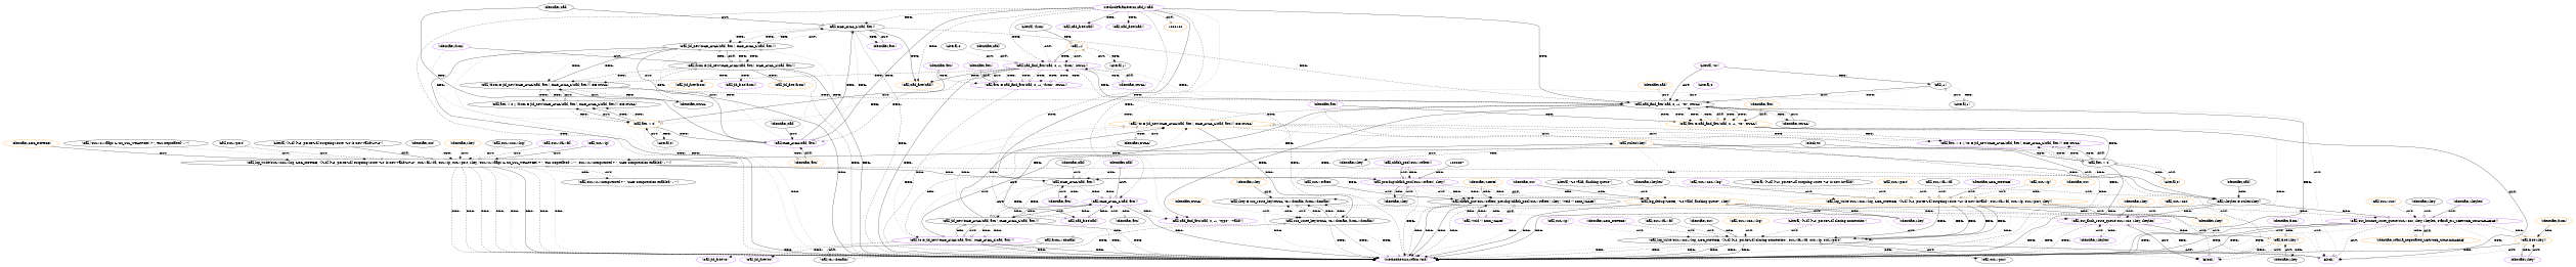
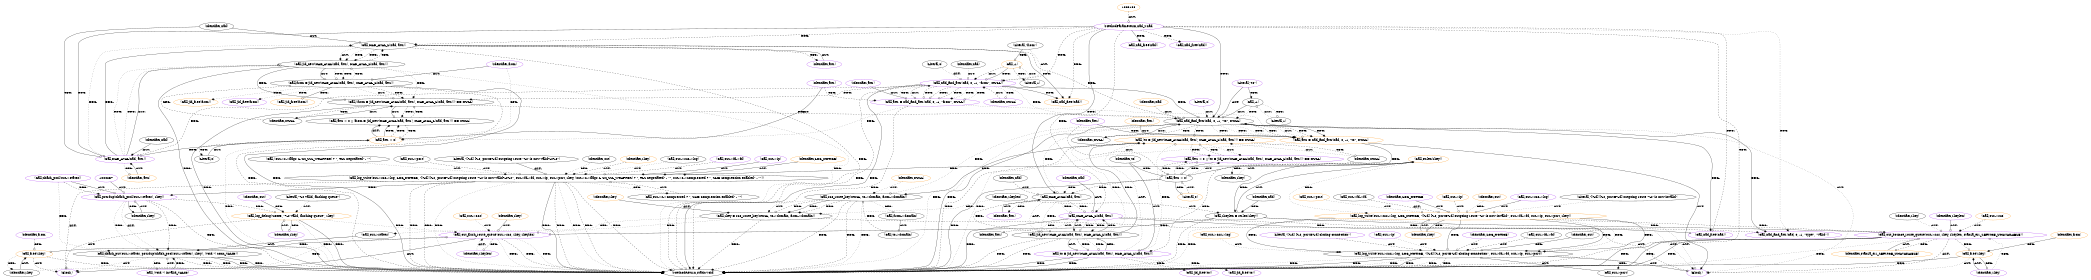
  digraph {
    node [color=black]
    edge [arrowhead=odot style=solid]
    n1 [color=darkorange label="(Call,strlen(rkey))"]
    n2 [label="(Call,rkeylen = strlen(rkey))"]
    n3 [label="(Call,log_write(out->s2s->log, LOG_NOTICE, \"[%d] [%s, port=%d] outgoing route '%s' is now valid%s%s\", out->fd->fd, out->ip, out->port, rkey, (out->s->flags & SX_SSL_WRAPPER) ? \", TLS negotiated\" : \"\", out->s->compressed ? \", ZLIB compression enabled\" : \"\"))"]
    n4 [color=darkorange label="(Call,log_write(out->s2s->log, LOG_NOTICE, \"[%d] [%s, port=%d] outgoing route '%s' is now invalid\", out->fd->fd, out->ip, out->port, rkey))"]
    n5 [label="(Identifier,rkey)"]
    n6 [color=purple label="(Block,)"]
-   n7 [color=purple label="(MethodReturn,static void)"]
+   n7 [label="(MethodReturn,static void)"]
    n8 [color=purple label="(Call,out_flush_route_queue(out->s2s, rkey, rkeylen))"]
    n9 [color=purple label="(Call,out_bounce_route_queue(out->s2s, rkey, rkeylen, stanza_err_SERVICE_UNAVAILABLE))"]
    n10 [color=purple label="(Block,)"]
    n11 [color=purple label="(Call,pstrdup(xhash_pool(out->states), rkey))"]
    n12 [label="(Call,out->s->compressed ? \", ZLIB compression enabled\" : \"\")"]
    n13 [label="(Call,log_write(out->s2s->log, LOG_NOTICE, \"[%d] [%s, port=%d] closing connection\", out->fd->fd, out->ip, out->port))"]
    n14 [color=darkorange label="(Identifier,rkey)"]
    n15 [label="(Call,rkey = s2s_route_key(NULL, to->domain, from->domain))"]
    n16 [label="(Call,s2s_route_key(NULL, to->domain, from->domain))"]
    n17 [label="(Call,from->domain)"]
    n18 [label="(Call,to->domain)"]
    n19 [label="(Call,nad_find_attr(nad, 0, -1, \"to\", NULL))"]
    n20 [color=darkorange label="(Call,(to = jid_new(NAD_AVAL(nad, attr), NAD_AVAL_L(nad, attr))) == NULL)"]
    n21 [label="(Call,NAD_AVAL(nad, attr))"]
    n22 [color=darkorange label="(Call,attr = nad_find_attr(nad, 0, -1, \"to\", NULL))"]
    n23 [color=purple label="(Call,nad_free(nad))"]
    n24 [label="(Identifier,NULL)"]
    n25 [color=purple label="(Call,nad_find_attr(nad, 0, -1, \"type\", \"valid\"))"]
    n26 [color=purple label="(Call,attr < 0 || (to = jid_new(NAD_AVAL(nad, attr), NAD_AVAL_L(nad, attr))) == NULL)"]
    n27 [label="(Identifier,NULL)"]
    n28 [color=purple label="(Call,NAD_AVAL_L(nad, attr))"]
    n29 [label="(Call,jid_new(NAD_AVAL(nad, attr), NAD_AVAL_L(nad, attr)))"]
    n30 [color=purple label="(Identifier,attr)"]
    n31 [label="(Call,attr < 0)"]
    n32 [label="(Call,NAD_AVAL_L(nad, attr))"]
    n33 [label="(Call,jid_new(NAD_AVAL(nad, attr), NAD_AVAL_L(nad, attr)))"]
    n34 [color=purple label="(Identifier,attr)"]
    n35 [color=darkorange label="(Call,nad_free(nad))"]
    n36 [label="(Call,(from = jid_new(NAD_AVAL(nad, attr), NAD_AVAL_L(nad, attr))) == NULL)"]
    n37 [label="(Call,from = jid_new(NAD_AVAL(nad, attr), NAD_AVAL_L(nad, attr)))"]
    n38 [color=purple label="(Call,NAD_AVAL(nad, attr))"]
    n39 [color=darkorange label="(Identifier,attr)"]
    n40 [color=purple label="(Call,nad_find_attr(nad, 0, -1, \"from\", NULL))"]
    n41 [color=purple label="(Call,attr = nad_find_attr(nad, 0, -1, \"from\", NULL))"]
    n42 [color=purple label="(Identifier,NULL)"]
    n43 [color=darkorange label="(Call,attr < 0)"]
    n44 [label="(Call,attr < 0 || (from = jid_new(NAD_AVAL(nad, attr), NAD_AVAL_L(nad, attr))) == NULL)"]
    n45 [label="(Identifier,NULL)"]
    n46 [color=purple label="(MethodParameterIn,nad_t nad)"]
    n47 [color=purple label="(Call,nad_free(nad))"]
    n48 [color=purple label="(Call,nad_free(nad))"]
    1000108 [color=darkorange]
    n50 [label="(Identifier,attr)"]
    n51 [color=darkorange label="(Call,-1)"]
    n52 [label="(Literal,1)"]
    n53 [label="(Literal,0)"]
    n54 [label="(Call,-1)"]
    n55 [label="(Literal,1)"]
    n56 [color=darkorange label="(Call,jid_free(from))"]
    n57 [color=purple label="(Call,jid_free(from))"]
    n58 [color=darkorange label="(Call,jid_free(from))"]
    n59 [color=purple label="(Call,to = jid_new(NAD_AVAL(nad, attr), NAD_AVAL_L(nad, attr)))"]
    n60 [color=purple label="(Call,jid_free(to))"]
    n61 [color=purple label="(Call,jid_free(to))"]
    n62 [color=darkorange label="(Literal,0)"]
    n63 [color=darkorange label="(Call,free(rkey))"]
    n64 [color=purple label="(Identifier,rkeylen)"]
    n65 [color=darkorange label="(Call,free(rkey))"]
-   n66 [color=darkorange label="(Identifier,stanza_negotiated_SERVICE_UNAVAILABLE)"]
+   n66 [color=darkorange label="(Identifier,stanza_err_SERVICE_UNAVAILABLE)"]
    n67 [label="(Identifier,rkey)"]
    n68 [color=purple label="(Identifier,rkey)"]
    n69 [label="(Call,xhash_put(out->states, pstrdup(xhash_pool(out->states), rkey), (void *) conn_VALID))"]
    n70 [color=darkorange label="(Call,log_debug(ZONE, \"%s valid, flushing queue\", rkey))"]
    n71 [label="(Identifier,rkey)"]
-   n72 [color=purple label="(Call,(void *) conn_VALID)"]
+   n72 [color=purple label="(Call,(void *) invalid_VALID)"]
    n73 [color=purple label="(Identifier,rkey)"]
    n74 [label="(Call,out->port)"]
    n75 [color=purple label="(Literal,\"[%d] [%s, port=%d] closing connection\")"]
    n76 [color=darkorange label="(Identifier,rkey)"]
    n77 [label="(Identifier,nad)"]
    n78 [label="(Literal,\"%s valid, flushing queue\")"]
    n79 [color=darkorange label="(Identifier,LOG_NOTICE)"]
    n80 [color=purple label="(Identifier,out)"]
    n81 [color=darkorange label="(Call,out->s2s)"]
    n82 [color=purple label="(Call,out->s2s->log)"]
    n83 [color=purple label="(Identifier,attr)"]
    n84 [color=darkorange label="(Identifier,NULL)"]
    n85 [color=darkorange label="(Identifier,from)"]
    n86 [color=darkorange label="(Identifier,nad)"]
    n87 [color=purple label="(Identifier,from)"]
    n88 [label="(Call,(out->s->flags & SX_SSL_WRAPPER) ? \", TLS negotiated\" : \"\")"]
    n89 [label="(Call,out->port)"]
    n90 [color=purple label="(Literal,\"to\")"]
-   n91 [label="(Block,to)"]
-   n92 [color=darkorange label="(Identifier,ZONE)"]
+   n91 [label="(Identifier,to)"]
    n93 [color=purple label="(Call,out->ip)"]
    n94 [label="(Literal,\"[%d] [%s, port=%d] outgoing route '%s' is now invalid\")"]
    n95 [label="(Identifier,rkeylen)"]
    n96 [label="(Literal,0)"]
    n97 [label="(Literal,\"[%d] [%s, port=%d] outgoing route '%s' is now valid%s%s\")"]
    n98 [label="(Identifier,out)"]
    n99 [color=purple label="(Identifier,nad)"]
    n100 [color=purple label="(Call,xhash_pool(out->states))"]
    n101 [color=purple label="(Identifier,LOG_NOTICE)"]
    n102 [color=darkorange label="(Identifier,attr)"]
    n103 [color=darkorange label="(Identifier,rkey)"]
    n104 [label="(Call,out->fd->fd)"]
    n105 [label="(Call,out->s2s->log)"]
    n106 [label="(Call,out->states)"]
    n107 [color=darkorange label="(Identifier,rkey)"]
    n108 [label="(Identifier,nad)"]
    n109 [label="(Literal,\"from\")"]
    n110 [color=darkorange label="(Call,out->port)"]
    n111 [label="(Identifier,nad)"]
    n112 [color=purple label="(Identifier,attr)"]
    n113 [label="(Call,out->fd->fd)"]
    n114 [label="(Identifier,out)"]
    n115 [label="(Identifier,rkey)"]
    n116 [color=purple label="(Identifier,LOG_NOTICE)"]
    n117 [color=purple label="(Identifier,attr)"]
    n118 [color=purple label="(Call,out->fd->fd)"]
    n119 [label="(Identifier,nad)"]
    n120 [color=darkorange label="(Call,out->s2s->log)"]
    n121 [color=darkorange label="(Call,out->ip)"]
    n122 [color=purple label="(Identifier,from)"]
    n123 [color=purple label="(Call,out->ip)"]
    n124 [color=purple label="(Literal,0)"]
    n125 [color=darkorange label="(Identifier,out)"]
    n126 [color=purple label="(Identifier,rkeylen)"]
    n127 [label="(Identifier,nad)"]
    n128 [color=darkorange label="(Call,out->s2s)"]
-   1000257
+   1000257 [color=purple]
    n1 -> n2 [label="AST: "]
    n1 -> n2 [arrowhead=diamond label="DDG: "]
    n1 -> n3 [arrowhead=diamond label="DDG: "]
    n1 -> n4 [arrowhead=diamond label="DDG: " style=dotted]
    n1 -> n5 [arrowhead=diamond label="CFG: " style=dashed]
    n2 -> n6 [arrowhead=diamond label="AST: " style=dotted]
-   n2 -> n7 [label="DDG: "]
+   n2 -> n7 [label="DDG: " style=dashed]
    n2 -> n8 [label="DDG: "]
    n2 -> n9 [label="DDG: "]
    n3 -> n7 [arrowhead=diamond label="DDG: " style=dashed]
    n3 -> n7 [arrowhead=diamond label="DDG: " style=dashed]
    n3 -> n7 [label="DDG: " style=dashed]
    n3 -> n7 [label="DDG: " style=dashed]
    n3 -> n7 [label="DDG: " style=dotted]
    n3 -> n7 [label="DDG: "]
    n3 -> n7 [label="DDG: " style=dashed]
    n3 -> n7 [arrowhead=diamond label="DDG: " style=dotted]
    n3 -> n10 [label="AST: " style=dashed]
    n3 -> n11 [arrowhead=diamond label="DDG: "]
    n3 -> n12 [arrowhead=diamond label="CFG: " style=dotted]
    n4 -> n6 [label="AST: " style=dotted]
    n4 -> n7 [arrowhead=diamond label="DDG: " style=dotted]
    n4 -> n9 [arrowhead=diamond label="DDG: " style=dashed]
    n4 -> n13 [arrowhead=diamond label="DDG: "]
    n4 -> n13 [arrowhead=diamond label="DDG: "]
    n4 -> n13 [label="DDG: "]
    n4 -> n13 [arrowhead=diamond label="DDG: "]
    n4 -> n13 [arrowhead=diamond label="DDG: " style=dotted]
    n4 -> n14 [label="CFG: "]
    n5 -> n1 [arrowhead=diamond label="AST: " style=dotted]
    n8 -> n7 [label="DDG: " style=dotted]
    n8 -> n7 [arrowhead=diamond label="DDG: " style=dotted]
    n8 -> n7 [label="DDG: " style=dashed]
    n8 -> n10 [arrowhead=diamond label="AST: "]
    n8 -> n63 [label="DDG: "]
    n8 -> n64 [label="CFG: " style=dashed]
    n9 -> n6 [label="AST: " style=dashed]
    n9 -> n7 [arrowhead=diamond label="DDG: "]
    n9 -> n7 [label="DDG: "]
    n9 -> n7 [label="DDG: "]
    n9 -> n7 [arrowhead=diamond label="DDG: " style=dotted]
    n9 -> n65 [label="DDG: " style=dashed]
    n9 -> n66 [label="CFG: " style=dashed]
-   n11 -> n7 [arrowhead=diamond label="DDG: " style=dashed]
+   n11 -> n7 [arrowhead=diamond label="CFG: " style=dashed]
    n11 -> n69 [arrowhead=diamond label="AST: " style=dotted]
    n11 -> n69 [arrowhead=diamond label="DDG: " style=dashed]
    n11 -> n69 [label="DDG: " style=dotted]
    n11 -> n70 [label="DDG: " style=dashed]
    n11 -> n71 [arrowhead=diamond label="CFG: "]
    n12 -> n3 [label="AST: " style=dashed]
    n13 -> n6 [label="AST: "]
    n13 -> n7 [arrowhead=diamond label="DDG: " style=dotted]
    n13 -> n7 [arrowhead=diamond label="DDG: " style=dashed]
    n13 -> n7 [arrowhead=diamond label="DDG: " style=dotted]
    n13 -> n7 [label="DDG: "]
    n13 -> n7 [label="DDG: " style=dotted]
    n13 -> n7 [arrowhead=diamond label="DDG: "]
    n13 -> n74 [arrowhead=diamond label="CFG: " style=dotted]
    n14 -> n4 [label="AST: "]
    n15 -> n6 [label="AST: " style=dashed]
-   n15 -> n7 [arrowhead=diamond label="DDG: " style=dotted]
+   n15 -> n7 [arrowhead=diamond label="DDG: " style=dashed]
    n15 -> n8 [label="DDG: " style=dotted]
-   n15 -> n16 [arrowhead=diamond label="CFG: " style=dotted]
+   n15 -> n106 [arrowhead=diamond label="CFG: " style=dotted]
    n16 -> n7 [arrowhead=diamond label="DDG: " style=dashed]
    n16 -> n7 [label="DDG: " style=dashed]
    n16 -> n7 [label="DDG: " style=dotted]
    n16 -> n15 [arrowhead=diamond label="AST: " style=dotted]
    n16 -> n15 [label="DDG: " style=dashed]
    n16 -> n15 [arrowhead=diamond label="DDG: "]
    n16 -> n15 [arrowhead=diamond label="DDG: " style=dashed]
    n16 -> n17 [label="CFG: " style=dotted]
    n17 -> n18 [label="AST: "]
    n18 -> n16 [label="DDG: " style=dashed]
    n19 -> n7 [label="DDG: "]
    n19 -> n7 [label="DDG: " style=dotted]
    n19 -> n16 [label="DDG: " style=dotted]
    n19 -> n20 [label="DDG: " style=dashed]
    n19 -> n21 [label="DDG: " style=dotted]
    n19 -> n22 [label="AST: " style=dotted]
    n19 -> n22 [arrowhead=diamond label="DDG: " style=dashed]
    n19 -> n22 [arrowhead=diamond label="DDG: "]
    n19 -> n22 [label="DDG: " style=dotted]
    n19 -> n22 [arrowhead=diamond label="DDG: " style=dotted]
    n19 -> n22 [arrowhead=diamond label="DDG: " style=dotted]
    n19 -> n23 [arrowhead=diamond label="DDG: "]
    n19 -> n24 [arrowhead=diamond label="CFG: " style=dashed]
    n19 -> n25 [arrowhead=diamond label="DDG: "]
    n20 -> n7 [arrowhead=diamond label="DDG: " style=dashed]
    n20 -> n16 [arrowhead=diamond label="DDG: "]
    n20 -> n26 [arrowhead=diamond label="AST: " style=dotted]
    n20 -> n26 [arrowhead=diamond label="DDG: " style=dashed]
    n20 -> n27 [label="CFG: " style=dashed]
    n21 -> n28 [label="DDG: " style=dashed]
    n21 -> n28 [label="DDG: " style=dotted]
    n21 -> n29 [label="AST: " style=dotted]
    n21 -> n29 [label="DDG: " style=dotted]
    n21 -> n29 [label="DDG: " style=dashed]
    n21 -> n30 [arrowhead=diamond label="CFG: " style=dotted]
    n22 -> n6 [arrowhead=diamond label="AST: "]
    n22 -> n7 [label="DDG: " style=dotted]
    n22 -> n19 [arrowhead=diamond label="CFG: " style=dashed]
    n22 -> n31 [label="DDG: "]
    n24 -> n19 [arrowhead=diamond label="AST: "]
    n26 -> n20 [label="CFG: " style=dashed]
    n26 -> n31 [label="CFG: "]
    n27 -> n20 [arrowhead=diamond label="AST: " style=dotted]
    n27 -> n59 [arrowhead=diamond label="CFG: " style=dashed]
    n28 -> n7 [label="DDG: "]
    n28 -> n23 [label="DDG: "]
    n28 -> n25 [arrowhead=diamond label="DDG: " style=dashed]
    n28 -> n29 [arrowhead=diamond label="AST: "]
    n28 -> n29 [label="DDG: " style=dashed]
    n28 -> n29 [arrowhead=diamond label="DDG: " style=dotted]
    n28 -> n50 [label="CFG: " style=dotted]
    n29 -> n7 [arrowhead=diamond label="DDG: " style=dashed]
    n29 -> n7 [arrowhead=diamond label="DDG: " style=dashed]
    n29 -> n20 [arrowhead=diamond label="DDG: "]
    n29 -> n20 [label="DDG: " style=dotted]
    n29 -> n28 [arrowhead=diamond label="CFG: "]
    n29 -> n59 [label="AST: "]
    n29 -> n59 [label="DDG: " style=dashed]
    n29 -> n59 [label="DDG: " style=dotted]
    n30 -> n21 [arrowhead=diamond label="AST: "]
    n31 -> n7 [label="DDG: "]
    n31 -> n21 [arrowhead=diamond label="DDG: " style=dashed]
    n31 -> n26 [arrowhead=diamond label="AST: " style=dotted]
    n31 -> n26 [arrowhead=diamond label="DDG: " style=dashed]
    n31 -> n26 [label="DDG: " style=dashed]
    n31 -> n62 [label="CFG: "]
    n32 -> n7 [label="DDG: " style=dashed]
    n32 -> n19 [label="DDG: " style=dashed]
    n32 -> n33 [arrowhead=diamond label="AST: " style=dotted]
    n32 -> n33 [arrowhead=diamond label="DDG: " style=dotted]
    n32 -> n33 [arrowhead=diamond label="DDG: " style=dashed]
    n32 -> n34 [arrowhead=diamond label="CFG: " style=dashed]
    n32 -> n35 [arrowhead=diamond label="DDG: "]
    n33 -> n7 [label="DDG: "]
    n33 -> n7 [label="DDG: " style=dotted]
    n33 -> n32 [arrowhead=diamond label="CFG: " style=dashed]
    n33 -> n36 [label="DDG: "]
    n33 -> n36 [arrowhead=diamond label="DDG: " style=dotted]
    n33 -> n37 [label="AST: "]
    n33 -> n37 [label="DDG: " style=dotted]
    n33 -> n37 [arrowhead=diamond label="DDG: " style=dotted]
    n34 -> n32 [label="AST: "]
    n36 -> n7 [arrowhead=diamond label="DDG: "]
    n36 -> n19 [label="DDG: " style=dashed]
    n36 -> n44 [label="AST: "]
    n36 -> n44 [arrowhead=diamond label="DDG: " style=dashed]
    n36 -> n45 [arrowhead=diamond label="CFG: " style=dashed]
    n37 -> n7 [label="DDG: " style=dashed]
    n37 -> n7 [label="DDG: "]
    n37 -> n33 [label="CFG: " style=dotted]
    n37 -> n36 [label="AST: " style=dotted]
    n37 -> n36 [arrowhead=diamond label="DDG: " style=dashed]
    n37 -> n56 [arrowhead=diamond label="DDG: " style=dotted]
    n37 -> n57 [arrowhead=diamond label="DDG: " style=dotted]
    n37 -> n58 [label="DDG: "]
    n38 -> n32 [arrowhead=diamond label="DDG: " style=dotted]
    n38 -> n32 [label="DDG: "]
    n38 -> n33 [label="AST: "]
    n38 -> n33 [label="DDG: " style=dotted]
    n38 -> n33 [label="DDG: " style=dotted]
    n38 -> n39 [label="CFG: " style=dotted]
    n39 -> n38 [arrowhead=diamond label="AST: "]
    n40 -> n7 [label="DDG: " style=dashed]
    n40 -> n7 [arrowhead=diamond label="DDG: "]
    n40 -> n19 [arrowhead=diamond label="DDG: " style=dotted]
    n40 -> n19 [label="DDG: "]
    n40 -> n35 [arrowhead=diamond label="DDG: "]
    n40 -> n36 [arrowhead=diamond label="DDG: " style=dashed]
    n40 -> n38 [label="DDG: " style=dashed]
    n40 -> n41 [label="AST: " style=dashed]
    n40 -> n41 [label="DDG: " style=dashed]
    n40 -> n41 [label="DDG: " style=dashed]
    n40 -> n41 [label="DDG: " style=dashed]
    n40 -> n41 [arrowhead=diamond label="DDG: " style=dotted]
    n40 -> n41 [label="DDG: " style=dotted]
    n40 -> n42 [label="CFG: " style=dotted]
    n41 -> n6 [label="AST: " style=dotted]
    n41 -> n7 [arrowhead=diamond label="DDG: " style=dashed]
    n41 -> n40 [arrowhead=diamond label="CFG: " style=dotted]
    n41 -> n43 [label="DDG: " style=dotted]
    n42 -> n40 [arrowhead=diamond label="AST: " style=dashed]
    n43 -> n7 [arrowhead=diamond label="DDG: " style=dotted]
    n43 -> n38 [label="DDG: "]
    n43 -> n44 [arrowhead=diamond label="AST: "]
    n43 -> n44 [arrowhead=diamond label="DDG: "]
    n43 -> n44 [arrowhead=diamond label="DDG: " style=dashed]
    n43 -> n53 [arrowhead=diamond label="CFG: " style=dashed]
    n44 -> n36 [label="CFG: " style=dashed]
    n44 -> n43 [label="CFG: " style=dashed]
    n45 -> n36 [arrowhead=diamond label="AST: "]
    n45 -> n37 [label="CFG: " style=dashed]
-   n46 -> n7 [label="DDG: " style=dashed]
+   n46 -> n7 [label="CFG: " style=dashed]
    n46 -> n19 [arrowhead=diamond label="DDG: "]
    n46 -> n21 [arrowhead=diamond label="DDG: "]
    n46 -> n23 [label="DDG: " style=dashed]
    n46 -> n25 [arrowhead=diamond label="DDG: " style=dotted]
    n46 -> n28 [arrowhead=diamond label="DDG: " style=dashed]
    n46 -> n32 [arrowhead=diamond label="DDG: " style=dashed]
    n46 -> n35 [arrowhead=diamond label="DDG: " style=dashed]
    n46 -> n38 [label="DDG: "]
    n46 -> n40 [arrowhead=diamond label="DDG: " style=dashed]
    n46 -> n47 [arrowhead=diamond label="DDG: "]
    n46 -> n48 [arrowhead=diamond label="DDG: " style=dashed]
-   n46 -> 1000108 [label="AST: " style=dashed]
+   1000108 -> n46 [label="AST: " style=dashed]
    n50 -> n28 [arrowhead=diamond label="AST: " style=dotted]
    n51 -> n40 [arrowhead=diamond label="AST: " style=dashed]
    n51 -> n40 [label="DDG: "]
    n51 -> n52 [arrowhead=diamond label="CFG: " style=dashed]
    n52 -> n51 [label="AST: " style=dotted]
    n53 -> n43 [arrowhead=diamond label="AST: "]
    n54 -> n19 [label="AST: "]
    n54 -> n19 [arrowhead=diamond label="DDG: " style=dotted]
    n54 -> n55 [label="CFG: " style=dotted]
    n55 -> n54 [label="AST: " style=dotted]
    n59 -> n7 [label="DDG: "]
    n59 -> n7 [label="DDG: "]
    n59 -> n20 [arrowhead=diamond label="AST: " style=dotted]
    n59 -> n20 [label="DDG: " style=dotted]
    n59 -> n29 [label="CFG: "]
    n59 -> n60 [arrowhead=diamond label="DDG: " style=dotted]
    n59 -> n61 [arrowhead=diamond label="DDG: " style=dashed]
    n62 -> n31 [label="AST: " style=dashed]
    n63 -> n7 [arrowhead=diamond label="DDG: " style=dashed]
    n63 -> n10 [arrowhead=diamond label="AST: " style=dashed]
    n63 -> n67 [arrowhead=diamond label="CFG: " style=dotted]
    n64 -> n8 [arrowhead=diamond label="AST: " style=dotted]
    n65 -> n6 [arrowhead=diamond label="AST: " style=dotted]
    n65 -> n7 [label="DDG: "]
    n65 -> n68 [label="CFG: "]
    n66 -> n9 [label="AST: "]
    n67 -> n8 [label="CFG: " style=dotted]
    n67 -> n63 [arrowhead=diamond label="AST: "]
    n68 -> n9 [label="CFG: " style=dotted]
    n68 -> n65 [arrowhead=diamond label="AST: "]
    n69 -> n7 [label="DDG: " style=dashed]
    n69 -> n7 [arrowhead=diamond label="DDG: "]
    n69 -> n7 [arrowhead=diamond label="DDG: "]
    n69 -> n7 [label="DDG: " style=dashed]
    n69 -> n10 [arrowhead=diamond label="AST: " style=dotted]
    n69 -> n72 [label="CFG: " style=dotted]
    n70 -> n7 [arrowhead=diamond label="DDG: " style=dotted]
    n70 -> n7 [arrowhead=diamond label="DDG: "]
    n70 -> n8 [arrowhead=diamond label="DDG: " style=dotted]
    n70 -> n10 [label="AST: " style=dashed]
    n70 -> n73 [label="CFG: "]
    n71 -> n11 [label="AST: "]
    n72 -> n69 [label="AST: " style=dotted]
    n72 -> n69 [arrowhead=diamond label="DDG: "]
    n73 -> n70 [label="AST: "]
    n74 -> n13 [label="AST: "]
    n75 -> n13 [arrowhead=diamond label="AST: " style=dashed]
    n76 -> n8 [label="AST: "]
    n77 -> n2 [arrowhead=diamond label="CFG: "]
    n78 -> n70 [arrowhead=diamond label="AST: " style=dotted]
    n79 -> n3 [arrowhead=diamond label="AST: "]
    n80 -> n70 [arrowhead=diamond label="CFG: "]
    n81 -> n9 [arrowhead=diamond label="AST: " style=dashed]
    n82 -> n4 [label="AST: "]
    n83 -> n41 [arrowhead=diamond label="CFG: " style=dashed]
    n83 -> n43 [label="AST: "]
    n84 -> n16 [arrowhead=diamond label="AST: " style=dotted]
    n85 -> n65 [arrowhead=diamond label="CFG: "]
    n86 -> n19 [label="AST: " style=dashed]
    n87 -> n63 [label="CFG: " style=dashed]
    n88 -> n3 [arrowhead=diamond label="AST: " style=dotted]
    n89 -> n3 [label="AST: " style=dashed]
    n90 -> n19 [arrowhead=diamond label="AST: "]
    n90 -> n54 [arrowhead=diamond label="CFG: "]
    n91 -> n31 [label="CFG: "]
    n91 -> n59 [label="AST: "]
-   n92 -> n69 [arrowhead=diamond label="CFG: "]
-   n92 -> n70 [arrowhead=diamond label="AST: " style=dotted]
    n93 -> n13 [arrowhead=diamond label="AST: " style=dotted]
    n94 -> n4 [label="AST: " style=dotted]
    n95 -> n2 [arrowhead=diamond label="AST: " style=dashed]
    n95 -> n15 [arrowhead=diamond label="CFG: " style=dotted]
    n96 -> n40 [label="AST: " style=dotted]
    n97 -> n3 [label="AST: "]
    n98 -> n3 [arrowhead=diamond label="CFG: " style=dotted]
    n99 -> n21 [arrowhead=diamond label="CFG: " style=dotted]
    n99 -> n28 [label="AST: "]
    n100 -> n11 [label="AST: "]
    n100 -> n11 [arrowhead=diamond label="DDG: " style=dashed]
    n100 -> n69 [arrowhead=diamond label="DDG: " style=dotted]
    n101 -> n13 [label="AST: " style=dashed]
    n102 -> n22 [arrowhead=diamond label="AST: "]
    n103 -> n3 [arrowhead=diamond label="AST: " style=dashed]
    n104 -> n13 [arrowhead=diamond label="AST: " style=dashed]
    n105 -> n3 [arrowhead=diamond label="AST: " style=dotted]
    n106 -> n69 [arrowhead=diamond label="AST: "]
    n107 -> n15 [arrowhead=diamond label="AST: "]
    n108 -> n40 [label="AST: " style=dotted]
    n109 -> n40 [label="AST: " style=dotted]
    n109 -> n51 [label="CFG: "]
    n110 -> n4 [label="AST: " style=dotted]
    n111 -> n32 [label="AST: "]
    n111 -> n38 [label="CFG: "]
    n112 -> n41 [label="AST: "]
    n113 -> n4 [label="AST: " style=dashed]
    n114 -> n13 [label="CFG: "]
    n115 -> n9 [label="AST: " style=dotted]
    n116 -> n4 [label="AST: "]
    n117 -> n22 [label="CFG: "]
    n117 -> n31 [label="AST: " style=dashed]
    n118 -> n3 [label="AST: " style=dashed]
    n119 -> n38 [arrowhead=diamond label="AST: "]
    n120 -> n13 [arrowhead=diamond label="AST: " style=dotted]
    n121 -> n4 [label="AST: " style=dashed]
    n122 -> n37 [label="AST: "]
    n122 -> n43 [arrowhead=diamond label="CFG: " style=dotted]
    n123 -> n3 [arrowhead=diamond label="AST: "]
    n124 -> n19 [arrowhead=diamond label="AST: " style=dotted]
    n125 -> n4 [label="CFG: " style=dotted]
    n126 -> n9 [label="AST: "]
    n127 -> n21 [label="AST: " style=dashed]
    n128 -> n8 [arrowhead=diamond label="AST: " style=dotted]
-   1000257 -> n11 [label="CFG: "]
+   1000257 -> n11 [label="AST: "]
  }
